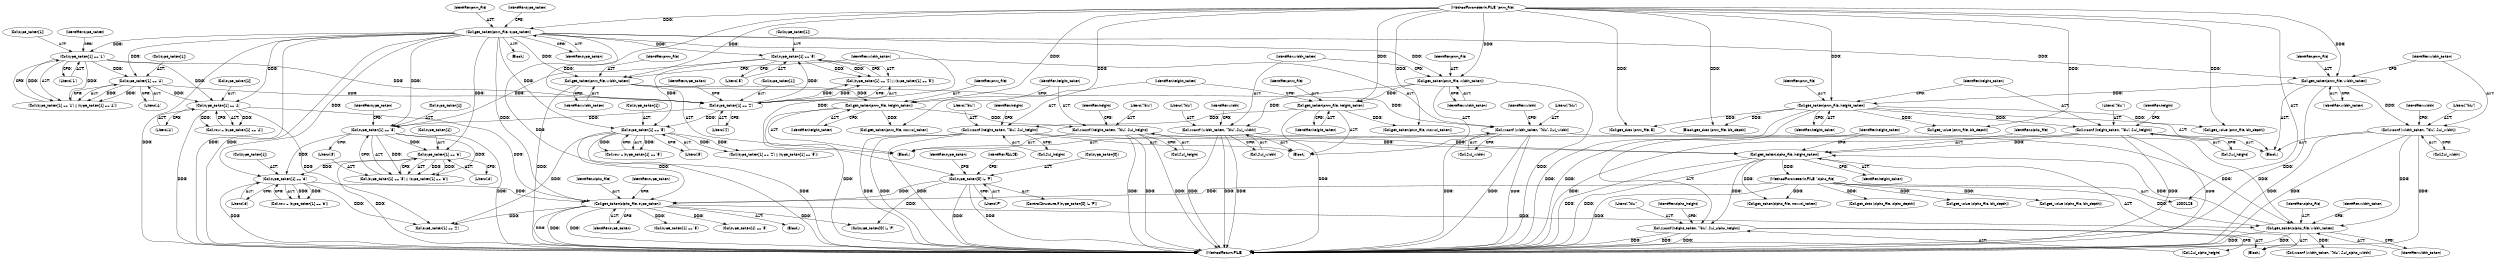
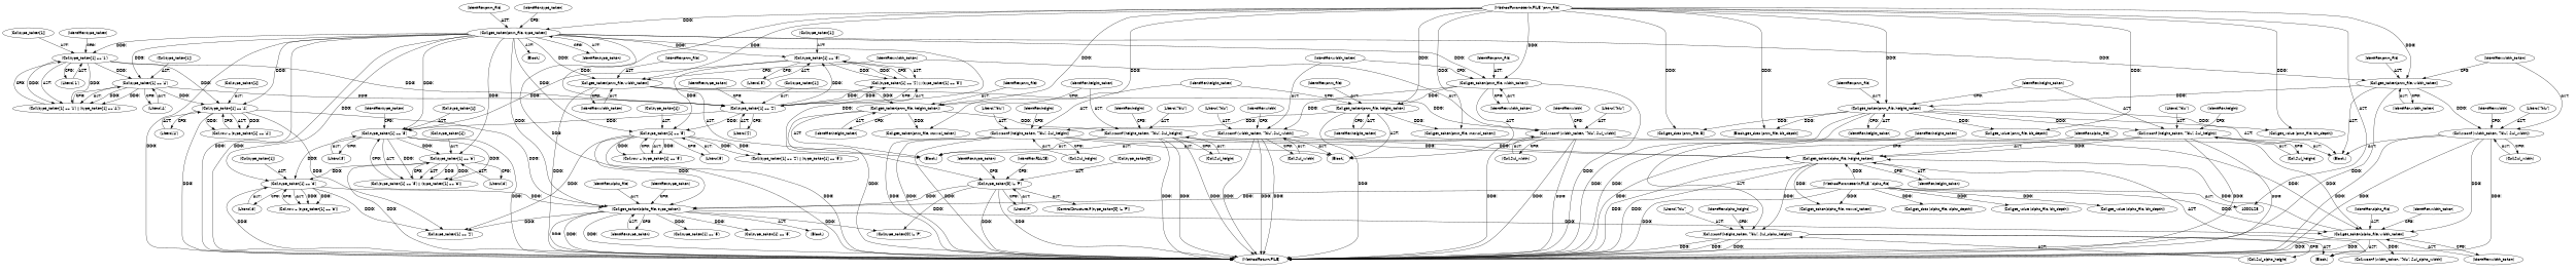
  digraph {
    fontname=Lato
    node [fontname=Lato]
    edge [fontname=Lato]
    n1 [label="(Call,sscanf (height_token, \"%lu\", &ul_alpha_height))"]
    n2 [label="(MethodReturn,FILE)"]
    n3 [label="(Call,&ul_alpha_height)"]
    n4 [label="(Block,)"]
    n5 [label="(Call,get_token(alpha_file, height_token))"]
    n6 [label="(Identifier,height_token)"]
    n7 [label="(Call,get_token(alpha_file, maxval_token))"]
    n8 [label="(Call,get_token(alpha_file, width_token))"]
    n9 [label="(Identifier,width_token)"]
    n10 [label="(Call,sscanf (width_token, \"%lu\", &ul_alpha_width))"]
    n11 [label="(Call,get_token(alpha_file, type_token))"]
    n12 [label="(Block,)"]
    n13 [label="(Identifier,type_token)"]
    n14 [label="(Call,type_token[1] == '5')"]
    n15 [label="(Call,type_token[0] != 'P')"]
    n16 [label="(Call,type_token[1] == '5')"]
    n17 [label="(Call,type_token[1] == '2')"]
    n18 [label="(MethodParameterIn,FILE *alpha_file)"]
    n19 [label="(Call,get_data (alpha_file, alpha_depth))"]
    n20 [label="(Call,get_value (alpha_file, bit_depth))"]
    n21 [label="(Call,get_value (alpha_file, bit_depth))"]
    1000128
    n23 [label="(Call,type_token[1] == '5')"]
    n24 [label="(Literal,'5')"]
    n25 [label="(Call,(type_token[1] == '2') || (type_token[1] == '5'))"]
    n26 [label="(Call,raw = (type_token[1] == '5'))"]
    n27 [label="(Call,type_token[1] == '5')"]
    n28 [label="(Call,type_token[1] == '3')"]
    n29 [label="(Literal,'5')"]
    n30 [label="(Call,(type_token[1] == '2') || (type_token[1] == '5'))"]
    n31 [label="(Call,type_token[1] == '6')"]
    n32 [label="(Call,type_token[1] == '6')"]
    n33 [label="(Call,(type_token[1] == '3') || (type_token[1] == '6'))"]
    n34 [label="(Literal,'3')"]
    n35 [label="(Call,type_token[1] == '2')"]
    n36 [label="(Call,get_token(pnm_file, type_token))"]
    n37 [label="(Call,type_token[1] == '1')"]
    n38 [label="(Call,type_token[1] == '4')"]
    n39 [label="(Call,type_token[1] == '4')"]
    n40 [label="(Call,type_token[0] != 'P')"]
    n41 [label="(Call,get_token(pnm_file, width_token))"]
    n42 [label="(Call,get_token(pnm_file, width_token))"]
    n43 [label="(Call,get_token(pnm_file, width_token))"]
    n44 [label="(Block,)"]
    n45 [label="(Identifier,type_token)"]
    n46 [label="(Literal,'2')"]
    n47 [label="(Call,(type_token[1] == '1') || (type_token[1] == '4'))"]
    n48 [label="(Literal,'1')"]
    n49 [label="(Literal,'4')"]
    n50 [label="(Call,raw = (type_token[1] == '6'))"]
    n51 [label="(Literal,'6')"]
    n52 [label="(Literal,'6')"]
    n53 [label="(Literal,'4')"]
    n54 [label="(Call,raw = (type_token[1] == '4'))"]
    n55 [label="(ControlStructure,if (type_token[0] != 'P'))"]
    n56 [label="(Literal,'P')"]
    n57 [label="(Call,get_token(pnm_file, height_token))"]
    n58 [label="(Call,sscanf (width_token, \"%lu\", &ul_width))"]
    n59 [label="(Block,)"]
    n60 [label="(Identifier,width_token)"]
    n61 [label="(Call,get_token(pnm_file, height_token))"]
    n62 [label="(Call,sscanf (width_token, \"%lu\", &ul_width))"]
    n63 [label="(Block,)"]
    n64 [label="(Identifier,width_token)"]
    n65 [label="(Call,get_token(pnm_file, height_token))"]
    n66 [label="(Call,sscanf (width_token, \"%lu\", &ul_width))"]
    n67 [label="(Block,)"]
    n68 [label="(Identifier,width_token)"]
    n69 [label="(MethodParameterIn,FILE *pnm_file)"]
    n70 [label="(Call,get_token(pnm_file, maxval_token))"]
    n71 [label="(Call,get_data (pnm_file, 8))"]
    n72 [label="(Call,get_token(pnm_file, maxval_token))"]
    n73 [label="(Block,get_data (pnm_file, bit_depth))"]
    n74 [label="(Call,get_value (pnm_file, bit_depth))"]
    n75 [label="(Call,get_value (pnm_file, bit_depth))"]
    n76 [label="(Call,sscanf (height_token, \"%lu\", &ul_height))"]
    n77 [label="(Identifier,height_token)"]
    n78 [label="(Call,sscanf (height_token, \"%lu\", &ul_height))"]
    n79 [label="(Identifier,height_token)"]
    n80 [label="(Call,sscanf (height_token, \"%lu\", &ul_height))"]
    n81 [label="(Identifier,height_token)"]
    n82 [label="(Call,&ul_width)"]
    n83 [label="(Call,&ul_width)"]
    n84 [label="(Call,&ul_width)"]
    n85 [label="(Call,&ul_height)"]
    n86 [label="(Call,&ul_height)"]
    n87 [label="(Call,&ul_height)"]
    n88 [label="(Identifier,type_token)"]
    n89 [label="(Identifier,height_token)"]
    n90 [label="(Identifier,pnm_file)"]
    n91 [label="(Identifier,pnm_file)"]
    n92 [label="(Identifier,width)"]
    n93 [label="(Literal,\"%lu\")"]
    n94 [label="(Identifier,pnm_file)"]
    n95 [label="(Identifier,height_token)"]
    n96 [label="(Identifier,alpha_file)"]
    n97 [label="(Identifier,width_token)"]
    n98 [label="(Identifier,height)"]
    n99 [label="(Call,type_token[1])"]
    n100 [label="(Identifier,type_token)"]
    n101 [label="(Call,type_token[1])"]
    n102 [label="(Identifier,pnm_file)"]
    n103 [label="(Identifier,height_token)"]
    n104 [label="(Call,type_token[0])"]
    n105 [label="(Identifier,height)"]
    n106 [label="(Literal,\"%lu\")"]
    n107 [label="(Identifier,alpha_height)"]
    n108 [label="(Identifier,width)"]
    n109 [label="(Call,type_token[1])"]
    n110 [label="(Call,type_token[1])"]
    n111 [label="(Identifier,height_token)"]
    n112 [label="(Identifier,pnm_file)"]
    n113 [label="(Identifier,type_token)"]
    n114 [label="(Identifier,pnm_file)"]
    n115 [label="(Identifier,height)"]
    n116 [label="(Identifier,width_token)"]
    n117 [label="(Call,type_token[1])"]
    n118 [label="(Identifier,type_token)"]
    n119 [label="(Literal,\"%lu\")"]
    n120 [label="(Identifier,width_token)"]
    n121 [label="(Identifier,type_token)"]
    n122 [label="(Identifier,pnm_file)"]
    n123 [label="(Identifier,width_token)"]
    n124 [label="(Call,type_token[1])"]
    n125 [label="(Literal,\"%lu\")"]
    n126 [label="(Literal,\"%lu\")"]
    n127 [label="(Identifier,type_token)"]
    n128 [label="(Call,type_token[1])"]
    n129 [label="(Identifier,width)"]
    n130 [label="(Call,type_token[1])"]
    n131 [label="(Identifier,alpha_file)"]
    n132 [label="(Literal,\"%lu\")"]
    n133 [label="(Literal,\"%lu\")"]
    n134 [label="(Identifier,FALSE)"]
    n135 [label="(Call,type_token[1])"]
    n136 [label="(Identifier,alpha_file)"]
    n1 -> n2 [label="DDG: "]
    n1 -> n2 [label="DDG: "]
    n1 -> n2 [label="DDG: "]
    n1 -> n3 [label="CFG: "]
    n1 -> n4 [label="AST: "]
    n3 -> n1 [label="AST: "]
    n5 -> n1 [label="DDG: "]
    n5 -> n2 [label="DDG: "]
    n5 -> n2 [label="DDG: "]
    n5 -> n4 [label="AST: "]
    n5 -> n6 [label="CFG: "]
    n5 -> n7 [label="DDG: "]
    n6 -> n5 [label="AST: "]
    n8 -> n2 [label="DDG: "]
    n8 -> n2 [label="DDG: "]
    n8 -> n4 [label="AST: "]
    n8 -> n5 [label="DDG: "]
    n8 -> n9 [label="CFG: "]
    n8 -> n10 [label="DDG: "]
    n9 -> n8 [label="AST: "]
    n11 -> n2 [label="DDG: "]
    n11 -> n2 [label="DDG: "]
    n11 -> n2 [label="DDG: "]
    n11 -> n8 [label="DDG: "]
    n11 -> n12 [label="AST: "]
    n11 -> n13 [label="CFG: "]
    n11 -> n14 [label="DDG: "]
    n11 -> n15 [label="DDG: "]
    n11 -> n16 [label="DDG: "]
    n11 -> n17 [label="DDG: "]
    n13 -> n11 [label="AST: "]
    n18 -> n2 [label="DDG: "]
-   n5 -> n18 [label="DDG: "]
+   n18 -> n5 [label="DDG: "]
    n18 -> n7 [label="DDG: "]
    n18 -> n8 [label="DDG: "]
    n18 -> n11 [label="DDG: "]
    n18 -> n19 [label="DDG: "]
    n18 -> n20 [label="DDG: "]
    n18 -> n21 [label="DDG: "]
    n18 -> 1000128 [label="AST: "]
    n23 -> n2 [label="DDG: "]
    n23 -> n11 [label="DDG: "]
    n23 -> n17 [label="DDG: "]
    n23 -> n24 [label="CFG: "]
    n23 -> n25 [label="DDG: "]
    n23 -> n25 [label="DDG: "]
    n23 -> n26 [label="AST: "]
    n23 -> n26 [label="DDG: "]
    n23 -> n26 [label="DDG: "]
    n24 -> n23 [label="AST: "]
    n26 -> n23 [label="CFG: "]
    n27 -> n23 [label="DDG: "]
    n27 -> n28 [label="DDG: "]
    n27 -> n29 [label="CFG: "]
    n27 -> n30 [label="AST: "]
    n27 -> n30 [label="DDG: "]
    n27 -> n30 [label="DDG: "]
    n28 -> n2 [label="DDG: "]
    n28 -> n31 [label="DDG: "]
    n28 -> n32 [label="DDG: "]
    n28 -> n33 [label="AST: "]
    n28 -> n33 [label="DDG: "]
    n28 -> n33 [label="DDG: "]
    n28 -> n34 [label="CFG: "]
    n29 -> n27 [label="AST: "]
    n30 -> n27 [label="CFG: "]
    n30 -> n35 [label="CFG: "]
    n31 -> n2 [label="DDG: "]
    n31 -> n11 [label="DDG: "]
    n31 -> n17 [label="DDG: "]
    n31 -> n50 [label="AST: "]
    n31 -> n50 [label="DDG: "]
    n31 -> n50 [label="DDG: "]
    n31 -> n51 [label="CFG: "]
    n32 -> n2 [label="DDG: "]
    n32 -> n31 [label="DDG: "]
    n32 -> n33 [label="AST: "]
    n32 -> n33 [label="DDG: "]
    n32 -> n33 [label="DDG: "]
    n32 -> n52 [label="CFG: "]
    n33 -> n28 [label="CFG: "]
    n33 -> n32 [label="CFG: "]
-   n34 -> n33 [label="AST: "]
+   n34 -> n28 [label="AST: "]
    n35 -> n23 [label="DDG: "]
    n35 -> n27 [label="DDG: "]
    n35 -> n28 [label="DDG: "]
    n35 -> n30 [label="AST: "]
    n35 -> n30 [label="DDG: "]
    n35 -> n30 [label="DDG: "]
    n35 -> n46 [label="CFG: "]
    n36 -> n2 [label="DDG: "]
    n36 -> n2 [label="DDG: "]
    n36 -> n2 [label="DDG: "]
    n36 -> n11 [label="DDG: "]
    n36 -> n23 [label="DDG: "]
    n36 -> n27 [label="DDG: "]
    n36 -> n28 [label="DDG: "]
    n36 -> n31 [label="DDG: "]
    n36 -> n32 [label="DDG: "]
    n36 -> n35 [label="DDG: "]
    n36 -> n37 [label="DDG: "]
    n36 -> n38 [label="DDG: "]
    n36 -> n39 [label="DDG: "]
    n36 -> n40 [label="DDG: "]
    n36 -> n41 [label="DDG: "]
    n36 -> n42 [label="DDG: "]
    n36 -> n43 [label="DDG: "]
    n36 -> n44 [label="AST: "]
    n36 -> n45 [label="CFG: "]
    n37 -> n35 [label="DDG: "]
    n37 -> n38 [label="DDG: "]
    n37 -> n39 [label="DDG: "]
    n37 -> n47 [label="AST: "]
    n37 -> n47 [label="DDG: "]
    n37 -> n47 [label="DDG: "]
    n37 -> n48 [label="CFG: "]
    n38 -> n35 [label="DDG: "]
    n38 -> n39 [label="DDG: "]
    n38 -> n47 [label="AST: "]
    n38 -> n47 [label="DDG: "]
    n38 -> n47 [label="DDG: "]
    n38 -> n49 [label="CFG: "]
    n39 -> n2 [label="DDG: "]
    n39 -> n11 [label="DDG: "]
    n39 -> n17 [label="DDG: "]
    n39 -> n53 [label="CFG: "]
    n39 -> n54 [label="AST: "]
    n39 -> n54 [label="DDG: "]
    n39 -> n54 [label="DDG: "]
    n40 -> n2 [label="DDG: "]
    n40 -> n2 [label="DDG: "]
    n40 -> n11 [label="DDG: "]
    n40 -> n15 [label="DDG: "]
    n40 -> n55 [label="AST: "]
    n40 -> n56 [label="CFG: "]
    n41 -> n2 [label="DDG: "]
    n41 -> n57 [label="DDG: "]
    n41 -> n58 [label="DDG: "]
    n41 -> n59 [label="AST: "]
    n41 -> n60 [label="CFG: "]
    n42 -> n2 [label="DDG: "]
    n42 -> n61 [label="DDG: "]
    n42 -> n62 [label="DDG: "]
    n42 -> n63 [label="AST: "]
    n42 -> n64 [label="CFG: "]
    n43 -> n2 [label="DDG: "]
    n43 -> n65 [label="DDG: "]
    n43 -> n66 [label="DDG: "]
    n43 -> n67 [label="AST: "]
    n43 -> n68 [label="CFG: "]
    n45 -> n36 [label="AST: "]
    n46 -> n35 [label="AST: "]
    n47 -> n37 [label="CFG: "]
    n47 -> n38 [label="CFG: "]
    n48 -> n37 [label="AST: "]
    n49 -> n38 [label="AST: "]
    n50 -> n31 [label="CFG: "]
    n51 -> n31 [label="AST: "]
    n52 -> n32 [label="AST: "]
    n53 -> n39 [label="AST: "]
    n54 -> n39 [label="CFG: "]
    n56 -> n40 [label="AST: "]
    n57 -> n2 [label="DDG: "]
    n57 -> n59 [label="AST: "]
    n57 -> n70 [label="DDG: "]
    n57 -> n76 [label="DDG: "]
    n57 -> n77 [label="CFG: "]
    n58 -> n2 [label="DDG: "]
    n58 -> n2 [label="DDG: "]
    n58 -> n2 [label="DDG: "]
    n58 -> n8 [label="DDG: "]
    n58 -> n59 [label="AST: "]
    n58 -> n82 [label="CFG: "]
    n60 -> n41 [label="AST: "]
    n61 -> n2 [label="DDG: "]
    n61 -> n63 [label="AST: "]
    n61 -> n72 [label="DDG: "]
    n61 -> n78 [label="DDG: "]
    n61 -> n79 [label="CFG: "]
    n62 -> n2 [label="DDG: "]
    n62 -> n2 [label="DDG: "]
    n62 -> n2 [label="DDG: "]
    n62 -> n8 [label="DDG: "]
    n62 -> n63 [label="AST: "]
    n62 -> n83 [label="CFG: "]
    n64 -> n42 [label="AST: "]
    n65 -> n2 [label="DDG: "]
    n65 -> n2 [label="DDG: "]
    n65 -> n67 [label="AST: "]
    n65 -> n71 [label="DDG: "]
    n65 -> n73 [label="DDG: "]
    n65 -> n74 [label="DDG: "]
    n65 -> n75 [label="DDG: "]
    n65 -> n80 [label="DDG: "]
    n65 -> n81 [label="CFG: "]
    n66 -> n2 [label="DDG: "]
    n66 -> n2 [label="DDG: "]
    n66 -> n2 [label="DDG: "]
    n66 -> n8 [label="DDG: "]
    n66 -> n67 [label="AST: "]
    n66 -> n84 [label="CFG: "]
    n68 -> n43 [label="AST: "]
    n69 -> n2 [label="DDG: "]
    n69 -> 1000128 [label="AST: "]
    n69 -> n36 [label="DDG: "]
    n69 -> n41 [label="DDG: "]
    n69 -> n42 [label="DDG: "]
    n69 -> n43 [label="DDG: "]
    n69 -> n57 [label="DDG: "]
    n69 -> n61 [label="DDG: "]
    n69 -> n65 [label="DDG: "]
    n69 -> n70 [label="DDG: "]
    n69 -> n71 [label="DDG: "]
    n69 -> n72 [label="DDG: "]
    n69 -> n73 [label="DDG: "]
    n69 -> n74 [label="DDG: "]
    n69 -> n75 [label="DDG: "]
    n76 -> n2 [label="DDG: "]
    n76 -> n2 [label="DDG: "]
    n76 -> n2 [label="DDG: "]
    n76 -> n5 [label="DDG: "]
    n76 -> n59 [label="AST: "]
    n76 -> n85 [label="CFG: "]
    n77 -> n57 [label="AST: "]
    n78 -> n2 [label="DDG: "]
    n78 -> n2 [label="DDG: "]
    n78 -> n2 [label="DDG: "]
    n78 -> n5 [label="DDG: "]
    n78 -> n63 [label="AST: "]
    n78 -> n86 [label="CFG: "]
    n79 -> n61 [label="AST: "]
    n80 -> n2 [label="DDG: "]
    n80 -> n2 [label="DDG: "]
    n80 -> n2 [label="DDG: "]
    n80 -> n5 [label="DDG: "]
    n80 -> n67 [label="AST: "]
    n80 -> n87 [label="CFG: "]
    n81 -> n65 [label="AST: "]
    n82 -> n58 [label="AST: "]
    n83 -> n62 [label="AST: "]
    n84 -> n66 [label="AST: "]
    n85 -> n76 [label="AST: "]
    n86 -> n78 [label="AST: "]
    n87 -> n80 [label="AST: "]
    n88 -> n35 [label="CFG: "]
    n89 -> n1 [label="AST: "]
    n89 -> n5 [label="CFG: "]
    n90 -> n42 [label="AST: "]
    n91 -> n41 [label="AST: "]
    n92 -> n66 [label="CFG: "]
    n93 -> n1 [label="AST: "]
    n94 -> n36 [label="AST: "]
    n95 -> n65 [label="CFG: "]
    n95 -> n80 [label="AST: "]
    n96 -> n8 [label="AST: "]
    n97 -> n8 [label="CFG: "]
    n98 -> n80 [label="CFG: "]
    n99 -> n37 [label="AST: "]
    n100 -> n36 [label="CFG: "]
    n101 -> n35 [label="AST: "]
    n102 -> n61 [label="AST: "]
    n103 -> n57 [label="CFG: "]
    n103 -> n76 [label="AST: "]
    n104 -> n40 [label="AST: "]
    n105 -> n76 [label="CFG: "]
    n106 -> n58 [label="AST: "]
    n107 -> n1 [label="CFG: "]
    n108 -> n62 [label="CFG: "]
    n109 -> n27 [label="AST: "]
    n110 -> n32 [label="AST: "]
    n111 -> n61 [label="CFG: "]
    n111 -> n78 [label="AST: "]
    n112 -> n65 [label="AST: "]
    n113 -> n28 [label="CFG: "]
    n114 -> n57 [label="AST: "]
    n115 -> n78 [label="CFG: "]
    n116 -> n41 [label="CFG: "]
    n116 -> n58 [label="AST: "]
    n117 -> n23 [label="AST: "]
    n118 -> n37 [label="CFG: "]
    n119 -> n78 [label="AST: "]
    n120 -> n43 [label="CFG: "]
    n120 -> n66 [label="AST: "]
    n121 -> n40 [label="CFG: "]
    n122 -> n43 [label="AST: "]
    n123 -> n42 [label="CFG: "]
    n123 -> n62 [label="AST: "]
    n124 -> n39 [label="AST: "]
    n125 -> n62 [label="AST: "]
    n126 -> n66 [label="AST: "]
    n127 -> n11 [label="CFG: "]
    n128 -> n31 [label="AST: "]
    n129 -> n58 [label="CFG: "]
    n130 -> n28 [label="AST: "]
    n131 -> n5 [label="AST: "]
    n132 -> n76 [label="AST: "]
    n133 -> n80 [label="AST: "]
    n134 -> n40 [label="CFG: "]
    n135 -> n38 [label="AST: "]
    n136 -> n11 [label="AST: "]
  }
